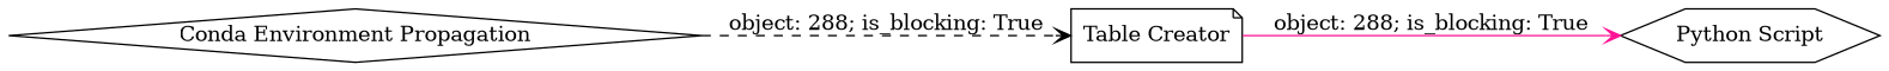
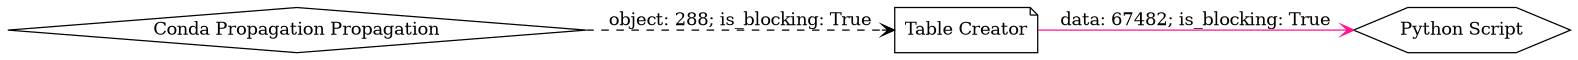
  digraph {
    rankdir=LR
    edge [arrowhead=vee]
    n1 [label="Python Script" shape=hexagon]
    n2 [label="Table Creator" shape=note]
-   n3 [label="Conda Environment Propagation" shape=diamond]
-   n2 -> n1 [color=deeppink label="object: 288; is_blocking: True" style=solid]
+   n3 [label="Conda Propagation Propagation" shape=diamond]
+   n2 -> n1 [color=deeppink label="data: 67482; is_blocking: True" style=solid]
    n3 -> n2 [color=black label="object: 288; is_blocking: True" style=dashed]
  }
